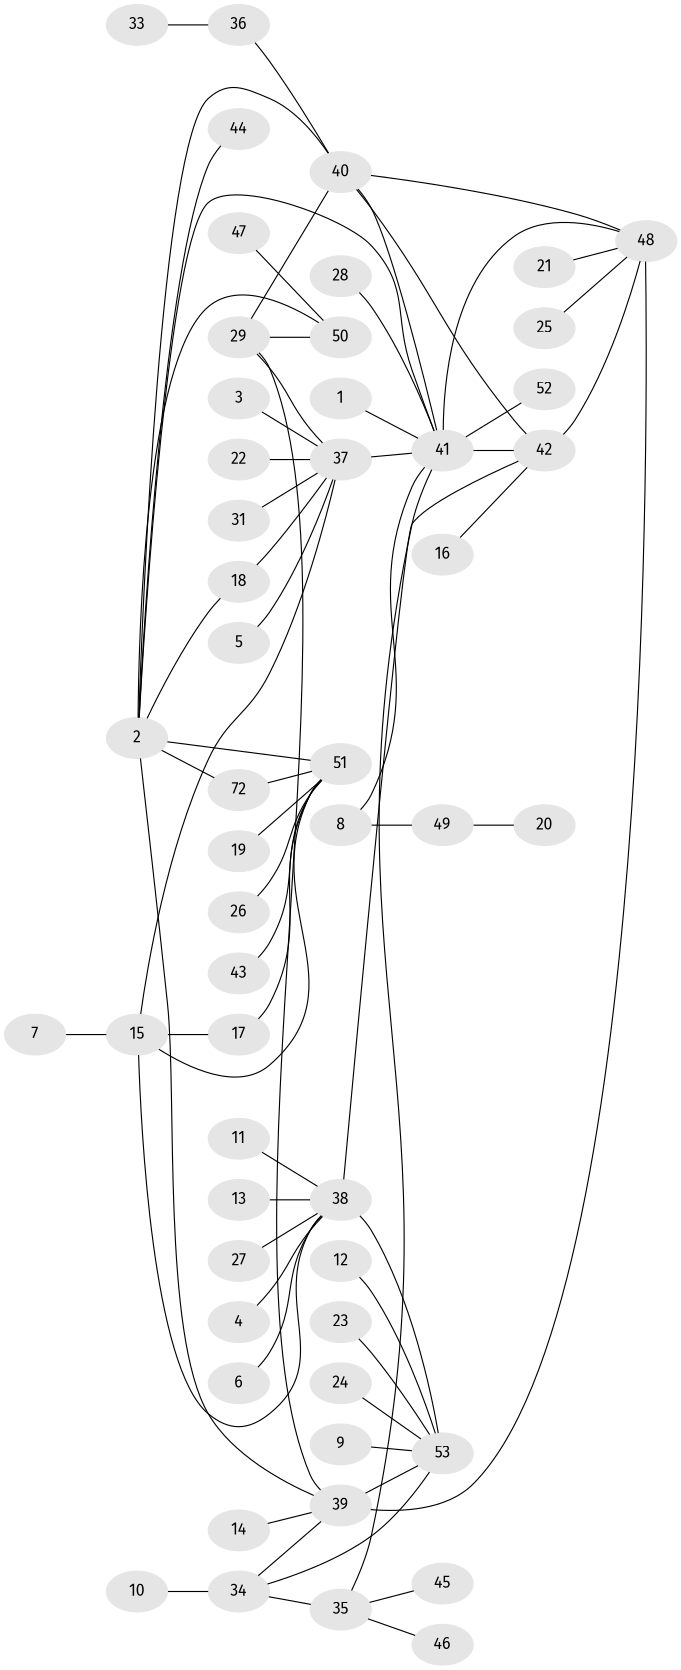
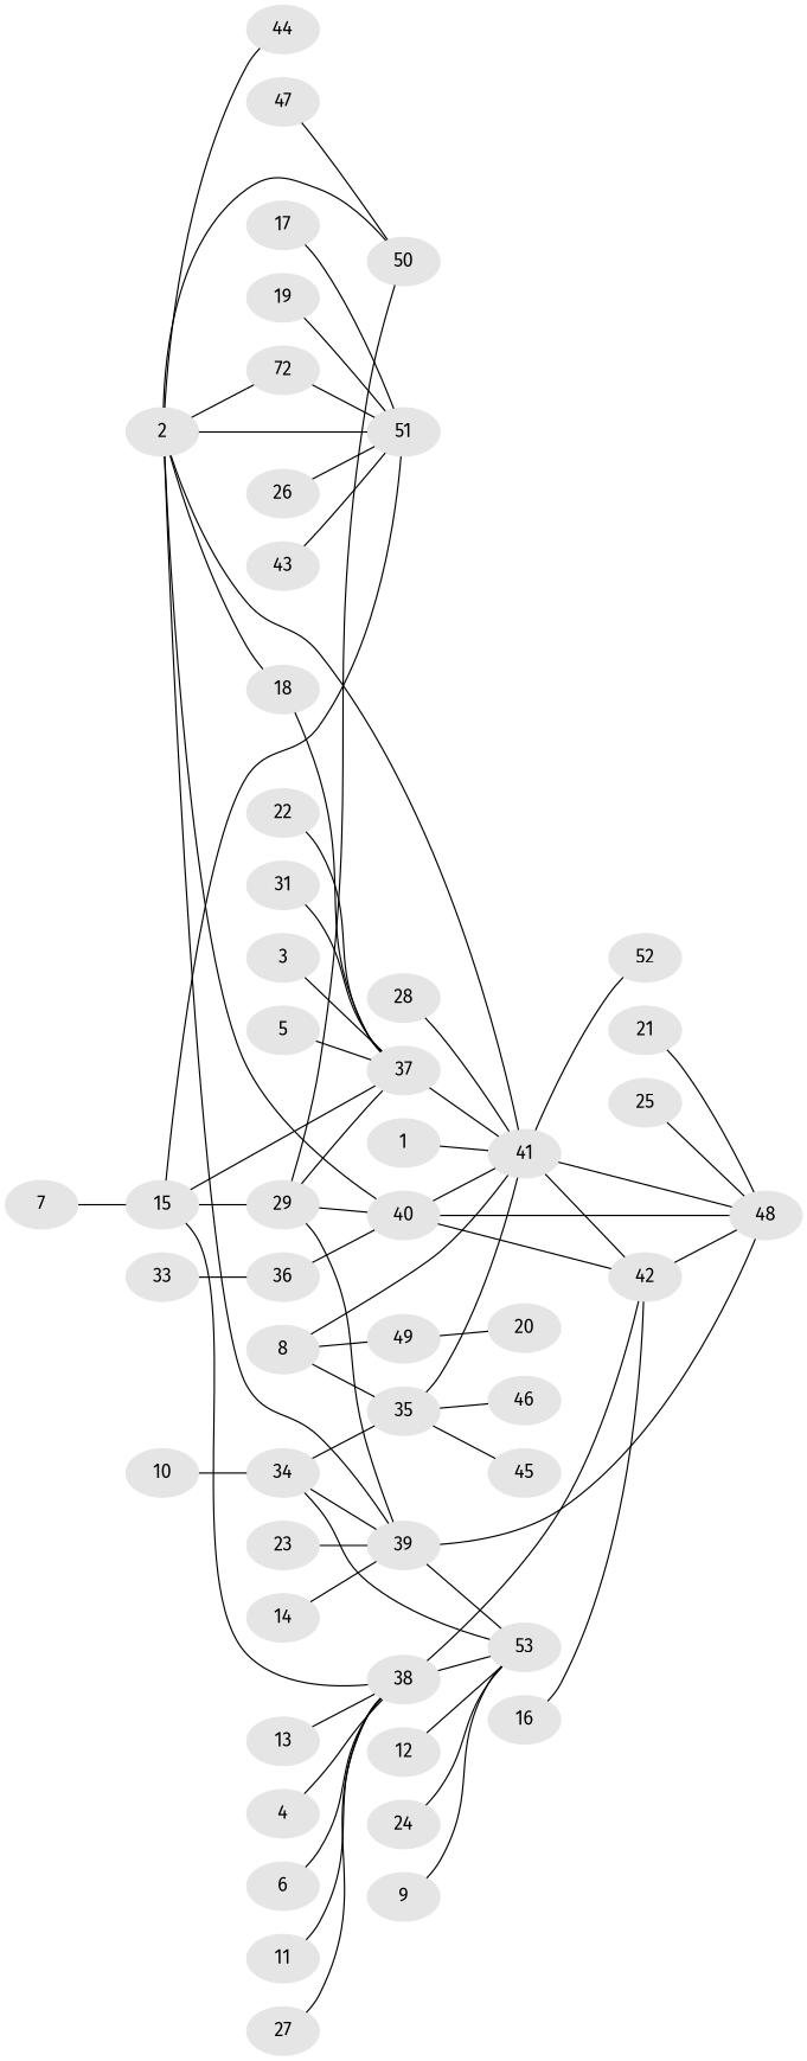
  graph {
    fontname="Fira Sans"
    rankdir=LR
    node [color=gray90 fontname="Fira Sans" style=filled]
    edge [fontname="Fira Sans" weight=1.0]
    1
    41
    42
    48
    52
    2
    18
    n8 [label=72]
    39
    40
    44
    50
    51
    37
    53
    3
    4
    38
    5
    6
    7
    15
    29
    8
    35
    49
    45
    46
    20
    9
    10
    34
    11
    12
    13
    14
    16
    17
    19
    21
    22
    23
    24
    25
    26
    27
    28
    31
    33
    36
    43
    47
    1 -- 41
    41 -- 42
    41 -- 48
    41 -- 52
    42 -- 48 [weight=2.0]
    2 -- 41
    2 -- 18
    2 -- n8 [weight=3.0]
    2 -- 39
    2 -- 40 [weight=2.0]
    2 -- 44
    2 -- 50
    2 -- 51 [weight=3.0]
    18 -- 37
    n8 -- 51
    39 -- 48
    39 -- 53 [weight=4.0]
    40 -- 41
    40 -- 42 [weight=2.0]
    40 -- 48 [weight=4.0]
    37 -- 41
    3 -- 37
    4 -- 38
    38 -- 42
    38 -- 53
    5 -- 37
    6 -- 38
    7 -- 15
    15 -- 51
    15 -- 37
    15 -- 38
-   15 -- 17 [weight=3.0]
+   15 -- 29 [weight=3.0]
    29 -- 39
    29 -- 40
    29 -- 50 [weight=2.0]
    29 -- 37 [weight=3.0]
    8 -- 41 [weight=3.0]
+   8 -- 35
    8 -- 49
    35 -- 41 [weight=3.0]
    35 -- 45
    35 -- 46
    49 -- 20
    9 -- 53
    10 -- 34
    34 -- 39 [weight=2.0]
    34 -- 53 [weight=2.0]
    34 -- 35
    11 -- 38
    12 -- 53
    13 -- 38
    14 -- 39
    16 -- 42
    17 -- 51
    19 -- 51
    21 -- 48
    22 -- 37
-   23 -- 53
+   23 -- 39
    24 -- 53
    25 -- 48
    26 -- 51
    27 -- 38
    28 -- 41
    31 -- 37
    33 -- 36
    36 -- 40
    43 -- 51
    47 -- 50
  }
